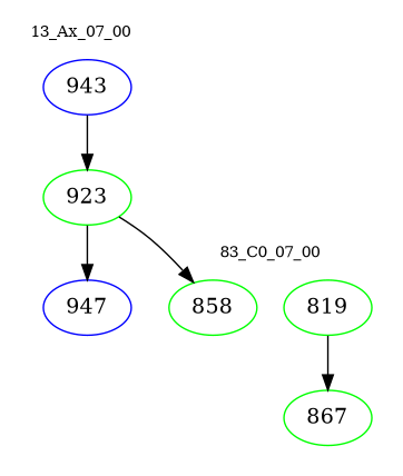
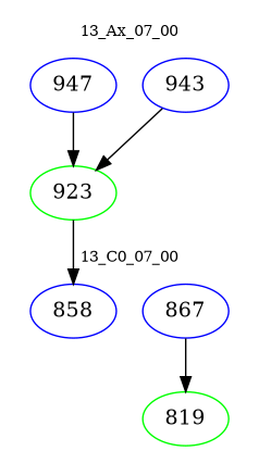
  digraph {
    node [color=blue]
    edge [color=black]
    n1 [label=943]
    n2 [color=green label=923]
    n3 [label=947]
-   n4 [color=green label=867]
+   n4 [label=867]
    n5 [color=green label=819]
-   n6 [color=green label=858]
+   n6 [label=858]
    subgraph cluster_1 {
      color=white
      fontsize=10
      label="13_Ax_07_00"
      n1
      n2
      n3
    }
    subgraph cluster_2 {
      color=white
      fontsize=10
-     label="83_C0_07_00"
+     label="13_C0_07_00"
      n4
      n5
      n6
    }
    n1 -> n2
-   n2 -> n3
+   n3 -> n2
    n2 -> n6
-   n5 -> n4
+   n4 -> n5
  }
